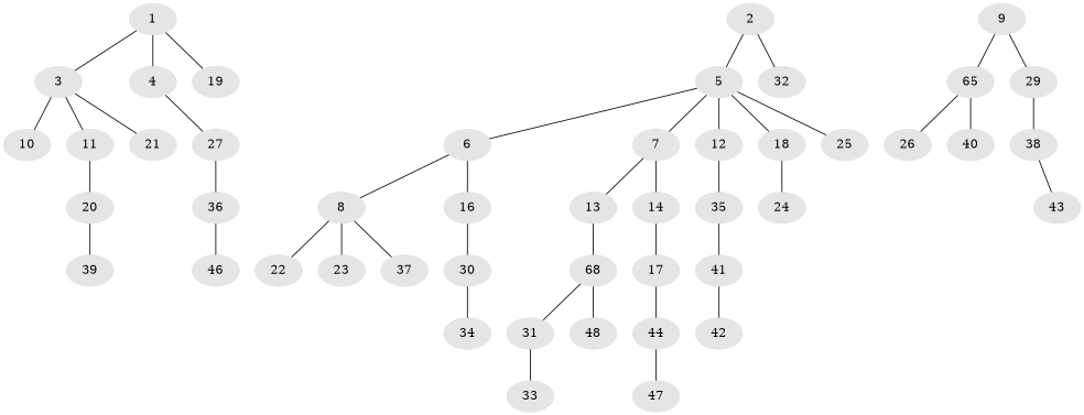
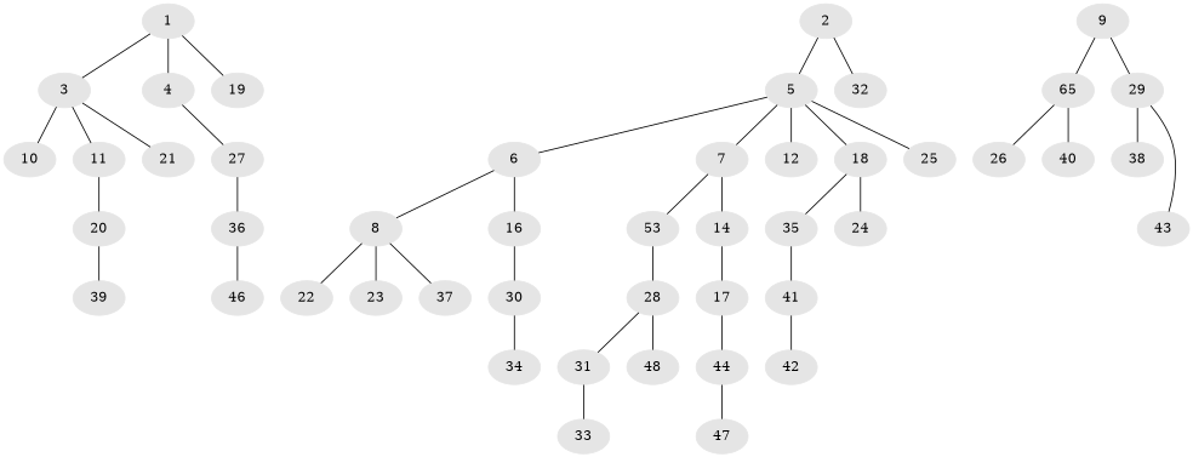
  graph {
    node [color=gray90 style=filled]
    edge [weight=1.0]
    1
    3
    4
    19
    2
    5
    32
    10
    11
    21
    27
    6
    7
    12
    18
    25
    n17 [label=65]
    9
    29
    20
    36
    8
    16
-   13
+   13 [label=53]
    14
    35
    24
    22
    23
    37
    30
-   28 [label=68]
+   28
    17
    26
    40
    38
    39
    41
    31
    48
    44
    34
    47
    46
    33
    43
    42
    1 -- 3
    1 -- 4 [weight=2.0]
    1 -- 19
    3 -- 10 [weight=3.0]
    3 -- 11
    3 -- 21
    4 -- 27
    2 -- 5
    2 -- 32
    5 -- 6
    5 -- 7
    5 -- 12
    5 -- 18
    5 -- 25
    11 -- 20
    27 -- 36
    6 -- 8
    6 -- 16 [weight=2.0]
    7 -- 13
    7 -- 14 [weight=2.0]
-   12 -- 35
+   18 -- 35
    18 -- 24
    n17 -- 26
    n17 -- 40 [weight=3.0]
    9 -- n17
    9 -- 29
    29 -- 38
    20 -- 39
    36 -- 46
    8 -- 22
    8 -- 23 [weight=2.0]
    8 -- 37
    16 -- 30
    13 -- 28
    14 -- 17
    35 -- 41
    30 -- 34 [weight=2.0]
    28 -- 31
    28 -- 48
    17 -- 44
-   38 -- 43
+   29 -- 43
    41 -- 42
    31 -- 33 [weight=2.0]
    44 -- 47
  }
